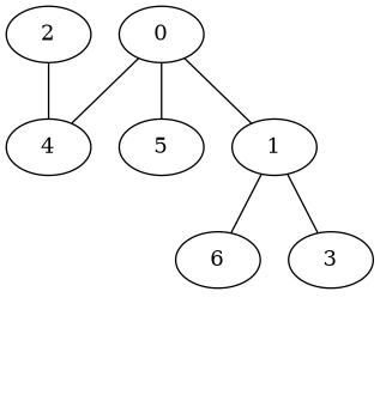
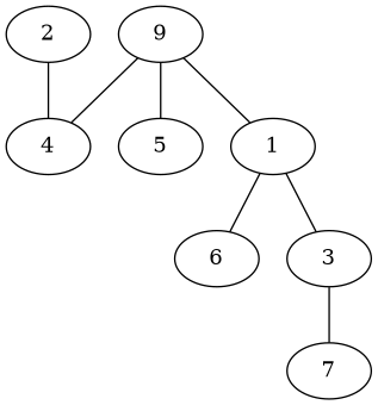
  graph {
    node [type=intersection]
    edge [frequency=1 type0=line]
-   0 [x=223 y=227]
+   0 [x=223 y=227 label=9]
    4 [x=299 y=240]
    5 [type=corner x=155 y=228]
    1 [type=corner x=373 y=459]
    2 [x=297 y=225]
+   7 [x=304 y=229]
    6 [type=corner x=146 y=460]
    3 [type=corner x=366 y=235]
    0 -- 4 [angle0=.17]
    0 -- 5 [angle0=-.01]
    0 -- 1 [angle0=185.69 type0=arc]
    1 -- 6 [angle0=-.00]
    1 -- 3 [angle0=1.54]
    2 -- 4 [angle0=1.44]
+   3 -- 7 [angle0=.10]
  }
